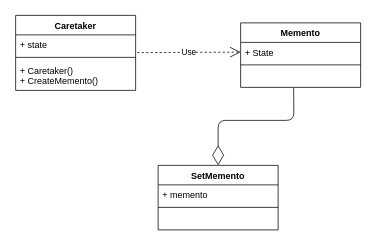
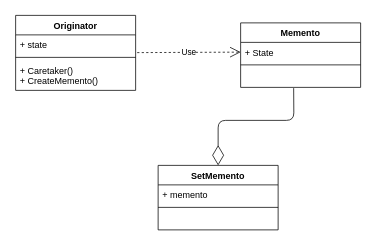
  <mxCell id="0" />
  <mxCell id="1" parent="0" />
- <mxCell id="2" value="Caretaker" style="swimlane;fontStyle=1;align=center;verticalAlign=top;childLayout=stackLayout;horizontal=1;startSize=26;horizontalStack=0;resizeParent=1;resizeParentMax=0;resizeLast=0;collapsible=1;marginBottom=0;" vertex="1" parent="1"><mxGeometry x="20" y="20" width="160" height="100" as="geometry" /></mxCell>
+ <mxCell id="2" value="Originator" style="swimlane;fontStyle=1;align=center;verticalAlign=top;childLayout=stackLayout;horizontal=1;startSize=26;horizontalStack=0;resizeParent=1;resizeParentMax=0;resizeLast=0;collapsible=1;marginBottom=0;" vertex="1" parent="1"><mxGeometry x="20" y="20" width="160" height="100" as="geometry" /></mxCell>
  <mxCell id="3" value="+ state" style="text;strokeColor=none;fillColor=none;align=left;verticalAlign=top;spacingLeft=4;spacingRight=4;overflow=hidden;rotatable=0;points=[[0,0.5],[1,0.5]];portConstraint=eastwest;" vertex="1" parent="2"><mxGeometry y="26" width="160" height="26" as="geometry" /></mxCell>
  <mxCell id="4" value="" style="line;strokeWidth=1;fillColor=none;align=left;verticalAlign=middle;spacingTop=-1;spacingLeft=3;spacingRight=3;rotatable=0;labelPosition=right;points=[];portConstraint=eastwest;" vertex="1" parent="2"><mxGeometry y="52" width="160" height="8" as="geometry" /></mxCell>
  <mxCell id="5" value="+ Caretaker()&#10;+ CreateMemento()" style="text;strokeColor=none;fillColor=none;align=left;verticalAlign=top;spacingLeft=4;spacingRight=4;overflow=hidden;rotatable=0;points=[[0,0.5],[1,0.5]];portConstraint=eastwest;" vertex="1" parent="2"><mxGeometry y="60" width="160" height="40" as="geometry" /></mxCell>
  <mxCell id="6" value="Memento" style="swimlane;fontStyle=1;align=center;verticalAlign=top;childLayout=stackLayout;horizontal=1;startSize=26;horizontalStack=0;resizeParent=1;resizeParentMax=0;resizeLast=0;collapsible=1;marginBottom=0;" vertex="1" parent="1"><mxGeometry x="320" y="30" width="160" height="86" as="geometry" /></mxCell>
  <mxCell id="7" value="+ State" style="text;strokeColor=none;fillColor=none;align=left;verticalAlign=top;spacingLeft=4;spacingRight=4;overflow=hidden;rotatable=0;points=[[0,0.5],[1,0.5]];portConstraint=eastwest;" vertex="1" parent="6"><mxGeometry y="26" width="160" height="26" as="geometry" /></mxCell>
  <mxCell id="8" value="" style="line;strokeWidth=1;fillColor=none;align=left;verticalAlign=middle;spacingTop=-1;spacingLeft=3;spacingRight=3;rotatable=0;labelPosition=right;points=[];portConstraint=eastwest;" vertex="1" parent="6"><mxGeometry y="52" width="160" height="8" as="geometry" /></mxCell>
  <mxCell id="9" value="  " style="text;strokeColor=none;fillColor=none;align=left;verticalAlign=top;spacingLeft=4;spacingRight=4;overflow=hidden;rotatable=0;points=[[0,0.5],[1,0.5]];portConstraint=eastwest;" vertex="1" parent="6"><mxGeometry y="60" width="160" height="26" as="geometry" /></mxCell>
  <mxCell id="10" value="SetMemento" style="swimlane;fontStyle=1;align=center;verticalAlign=top;childLayout=stackLayout;horizontal=1;startSize=26;horizontalStack=0;resizeParent=1;resizeParentMax=0;resizeLast=0;collapsible=1;marginBottom=0;" vertex="1" parent="1"><mxGeometry x="210" y="220" width="160" height="86" as="geometry" /></mxCell>
  <mxCell id="11" value="+ memento" style="text;strokeColor=none;fillColor=none;align=left;verticalAlign=top;spacingLeft=4;spacingRight=4;overflow=hidden;rotatable=0;points=[[0,0.5],[1,0.5]];portConstraint=eastwest;" vertex="1" parent="10"><mxGeometry y="26" width="160" height="26" as="geometry" /></mxCell>
  <mxCell id="12" value="" style="line;strokeWidth=1;fillColor=none;align=left;verticalAlign=middle;spacingTop=-1;spacingLeft=3;spacingRight=3;rotatable=0;labelPosition=right;points=[];portConstraint=eastwest;" vertex="1" parent="10"><mxGeometry y="52" width="160" height="8" as="geometry" /></mxCell>
  <mxCell id="13" value="  " style="text;strokeColor=none;fillColor=none;align=left;verticalAlign=top;spacingLeft=4;spacingRight=4;overflow=hidden;rotatable=0;points=[[0,0.5],[1,0.5]];portConstraint=eastwest;" vertex="1" parent="10"><mxGeometry y="60" width="160" height="26" as="geometry" /></mxCell>
  <mxCell id="14" value="" style="endArrow=diamondThin;endFill=0;endSize=24;html=1;exitX=0.442;exitY=1.038;exitDx=0;exitDy=0;exitPerimeter=0;entryX=0.5;entryY=0;entryDx=0;entryDy=0;" edge="1" parent="1" source="9" target="10"><mxGeometry width="160" relative="1" as="geometry"><mxPoint x="220" y="270" as="sourcePoint" /><mxPoint x="380" y="270" as="targetPoint" /><Array as="points"><mxPoint x="391" y="160" /><mxPoint x="290" y="160" /></Array></mxGeometry></mxCell>
  <mxCell id="15" value="Use" style="endArrow=open;endSize=12;dashed=1;html=1;exitX=1.013;exitY=0.91;exitDx=0;exitDy=0;entryX=0;entryY=0.5;entryDx=0;entryDy=0;exitPerimeter=0;" edge="1" parent="1" source="3" target="7"><mxGeometry width="160" relative="1" as="geometry"><mxPoint x="40" y="210" as="sourcePoint" /><mxPoint x="160" y="420" as="targetPoint" /></mxGeometry></mxCell>
